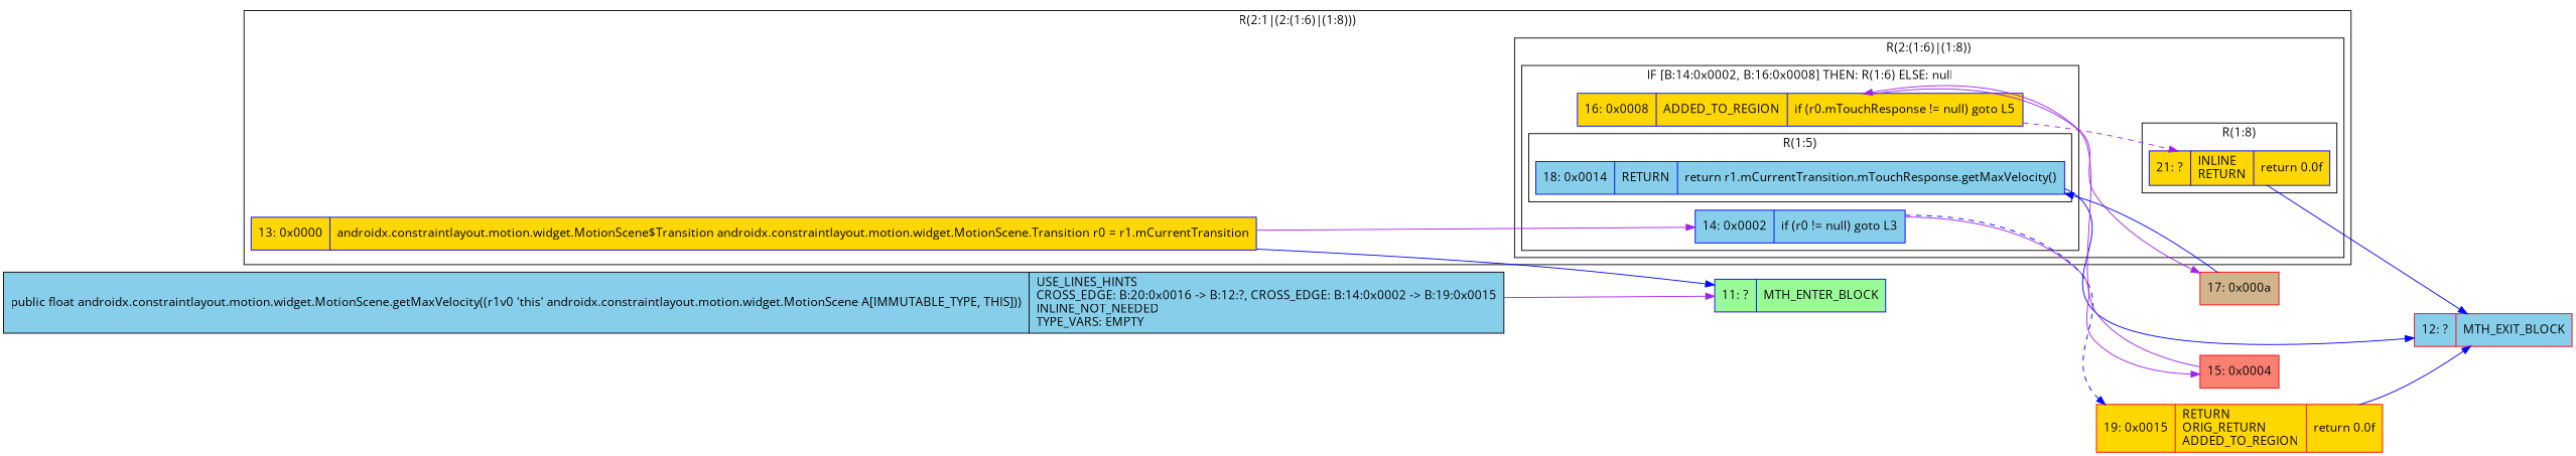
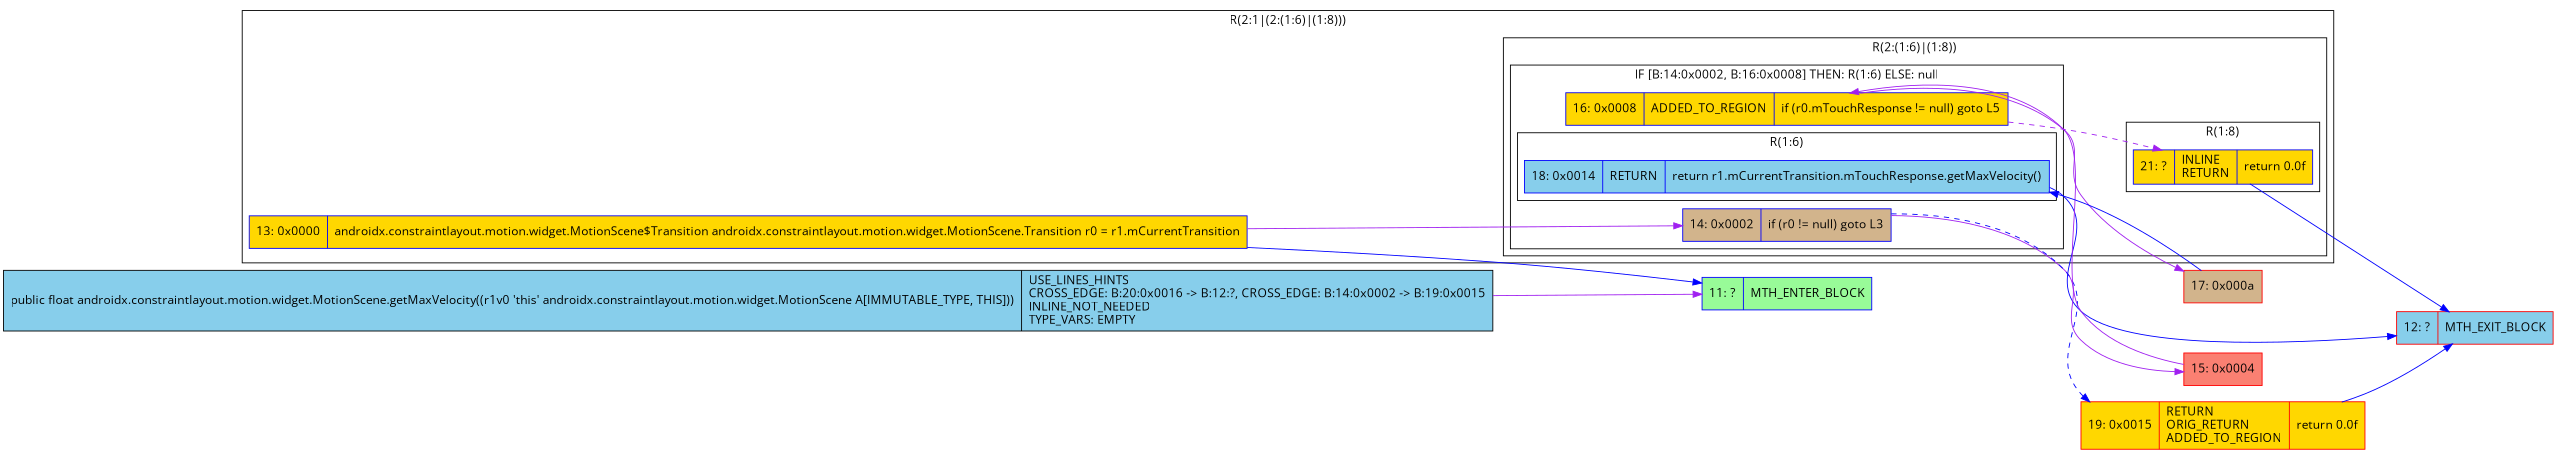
  digraph {
    fontname="Open Sans"
    rankdir=LR
    node [color=blue fillcolor=gold fontname="Open Sans" shape=record style=filled]
    edge [color=blue fontname="Open Sans"]
    n1 [fillcolor=skyblue label="{18\:\ 0x0014|RETURN\l|return r1.mCurrentTransition.mTouchResponse.getMaxVelocity()\l}"]
-   n2 [fillcolor=skyblue label="{14\:\ 0x0002|if (r0 != null) goto L3\l}"]
+   n2 [fillcolor=tan label="{14\:\ 0x0002|if (r0 != null) goto L3\l}"]
    n3 [label="{16\:\ 0x0008|ADDED_TO_REGION\l|if (r0.mTouchResponse != null) goto L5\l}"]
    n4 [label="{21\:\ ?|INLINE\lRETURN\l|return 0.0f\l}"]
    n5 [label="{13\:\ 0x0000|androidx.constraintlayout.motion.widget.MotionScene$Transition androidx.constraintlayout.motion.widget.MotionScene.Transition r0 = r1.mCurrentTransition\l}"]
    n6 [color=red fillcolor=skyblue label="{12\:\ ?|MTH_EXIT_BLOCK\l}"]
    n7 [color=red fillcolor=salmon label="{15\:\ 0x0004}"]
    n8 [color=red label="{19\:\ 0x0015|RETURN\lORIG_RETURN\lADDED_TO_REGION\l|return 0.0f\l}"]
    n9 [color=red fillcolor=tan label="{17\:\ 0x000a}"]
    n10 [fillcolor=palegreen label="{11\:\ ?|MTH_ENTER_BLOCK\l}"]
    n11 [fillcolor=skyblue label="{public float androidx.constraintlayout.motion.widget.MotionScene.getMaxVelocity((r1v0 'this' androidx.constraintlayout.motion.widget.MotionScene A[IMMUTABLE_TYPE, THIS]))  | USE_LINES_HINTS\lCROSS_EDGE: B:20:0x0016 \-\> B:12:?, CROSS_EDGE: B:14:0x0002 \-\> B:19:0x0015\lINLINE_NOT_NEEDED\lTYPE_VARS: EMPTY\l}" color=""]
    subgraph cluster_1 {
      label="R(2:1|(2:(1:6)|(1:8)))"
      n5
      subgraph cluster_2 {
        label="R(2:(1:6)|(1:8))"
        subgraph cluster_3 {
          label="IF [B:14:0x0002, B:16:0x0008] THEN: R(1:6) ELSE: null"
          n2
          n3
          subgraph cluster_4 {
-           label="R(1:5)"
+           label="R(1:6)"
            n1
          }
        }
        subgraph cluster_5 {
          label="R(1:8)"
          n4
        }
      }
    }
    n1 -> n6
    n2 -> n7 [color=purple]
    n2 -> n8 [style=dashed]
    n3 -> n4 [color=purple style=dashed]
    n3 -> n9 [color=purple]
    n4 -> n6
    n5 -> n2 [color=purple]
    n5 -> n10
    n7 -> n3 [color=purple]
    n8 -> n6
    n9 -> n1
    n11 -> n10 [color=purple]
  }
